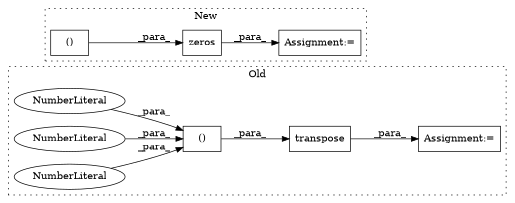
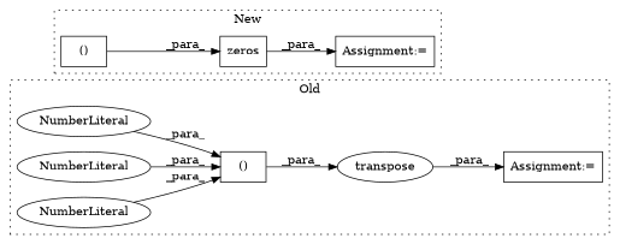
  digraph {
    rankdir=LR
    node [a=34 l=1 s=2375 shape=box]
-   n1 [a=32 l="10,2" label=transpose s="2343,2404"]
+   n1 [a=32 l="10,2" label=transpose s="2343,2404" shape=ellipse]
    n2 [a=7 label="Assignment:=" s=2336]
    n3 [a=106 l=29 label="()"]
    n4 [label=NumberLiteral s=2403 shape=ellipse]
    n5 [label=NumberLiteral s=2389 shape=ellipse]
    n6 [label=NumberLiteral shape=ellipse]
    n7 [a=32 l="11,1" label=zeros s="1085,1142"]
    n8 [a=7 label="Assignment:=" s=1078]
    n9 [a=106 l=33 label="()" s=1096]
    subgraph cluster_1 {
      label=Old
      style=dotted
      n1
      n2
      n3
      n4
      n5
      n6
    }
    subgraph cluster_2 {
      label=New
      style=dotted
      n7
      n8
      n9
    }
    n1 -> n2 [label=_para_]
    n3 -> n1 [label=_para_]
    n4 -> n3 [label=_para_]
    n5 -> n3 [label=_para_]
    n6 -> n3 [label=_para_]
    n7 -> n8 [label=_para_]
    n9 -> n7 [label=_para_]
  }
